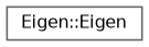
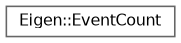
  digraph {
    rankdir=LR
-   n1 [color=grey40 fillcolor=white fontname=Helvetica fontsize=10 height=0.2 label="Eigen::Eigen" shape=box style=filled width=0.4]
+   n1 [color=grey40 fillcolor=white fontname=Helvetica fontsize=10 height=0.2 label="Eigen::EventCount" shape=box style=filled width=0.4]
  }
